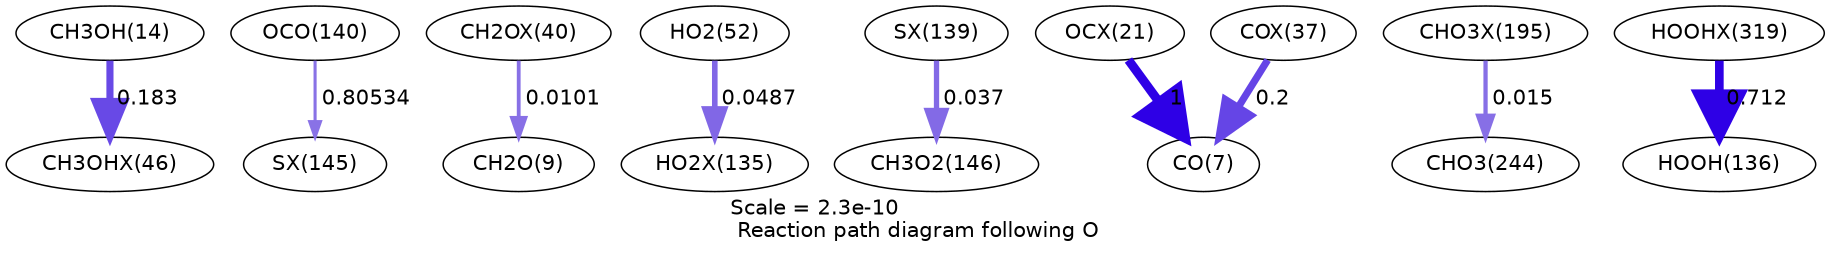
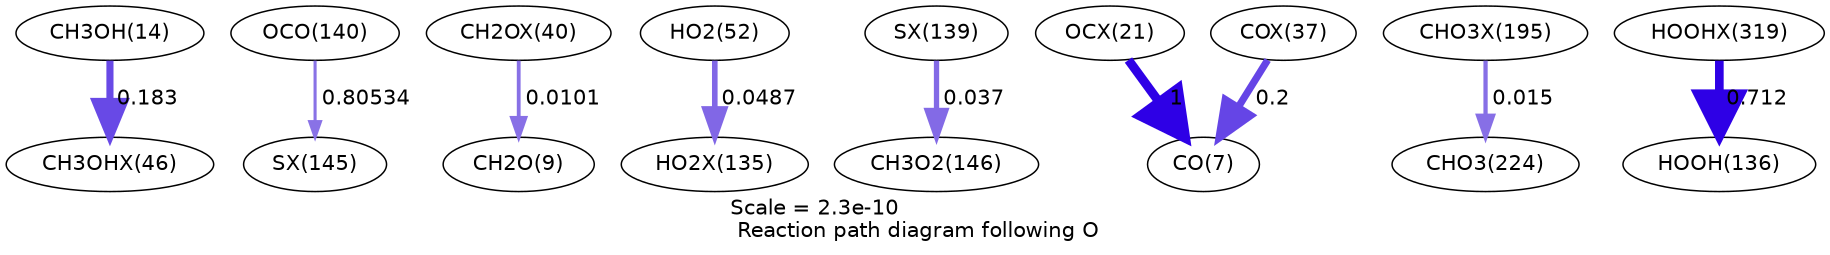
  digraph {
    fontname=Helvetica
    label="Scale = 2.3e-10\l Reaction path diagram following O"
    node [fontname=Helvetica]
    edge [fontname=Helvetica]
    n1 [label="CH3OH(14)"]
    n2 [label="CH3OHX(46)"]
    n3 [label="OCO(140)"]
    n4 [label="SX(145)"]
    n5 [label="CH2O(9)"]
    n6 [label="CH2OX(40)"]
    n7 [label="HO2(52)"]
    n8 [label="HO2X(135)"]
    n9 [label="SX(139)"]
    n10 [label="CH3O2(146)"]
    n11 [label="OCX(21)"]
    n12 [label="CO(7)"]
    n13 [label="COX(37)"]
    n14 [label="CHO3X(195)"]
-   n15 [label="CHO3(244)"]
+   n15 [label="CHO3(224)"]
    n16 [label="HOOHX(319)"]
    n17 [label="HOOH(136)"]
    n1 -> n2 [arrowsize=2.36 color="0.7, 0.683, 0.9" label=" 0.183" penwidth=4.72]
    n3 -> n4 [arrowsize=1.02 color="0.7, 0.505, 0.9" label=" 0.80534" penwidth=2.05]
    n6 -> n5 [arrowsize=1.27 color="0.7, 0.51, 0.9" label=" 0.0101" penwidth=2.53]
    n7 -> n8 [arrowsize=1.86 color="0.7, 0.549, 0.9" label=" 0.0487" penwidth=3.72]
    n9 -> n10 [arrowsize=1.76 color="0.7, 0.537, 0.9" label=" 0.037" penwidth=3.51]
    n11 -> n12 [arrowsize=3 color="0.7, 1.5, 0.9" label=" 1" penwidth=6]
    n13 -> n12 [arrowsize=2.39 color="0.7, 0.7, 0.9" label=" 0.2" penwidth=4.78]
    n14 -> n15 [arrowsize=1.41 color="0.7, 0.515, 0.9" label=" 0.015" penwidth=2.83]
    n16 -> n17 [arrowsize=2.87 color="0.7, 1.21, 0.9" label=" 0.712" penwidth=5.74]
  }
